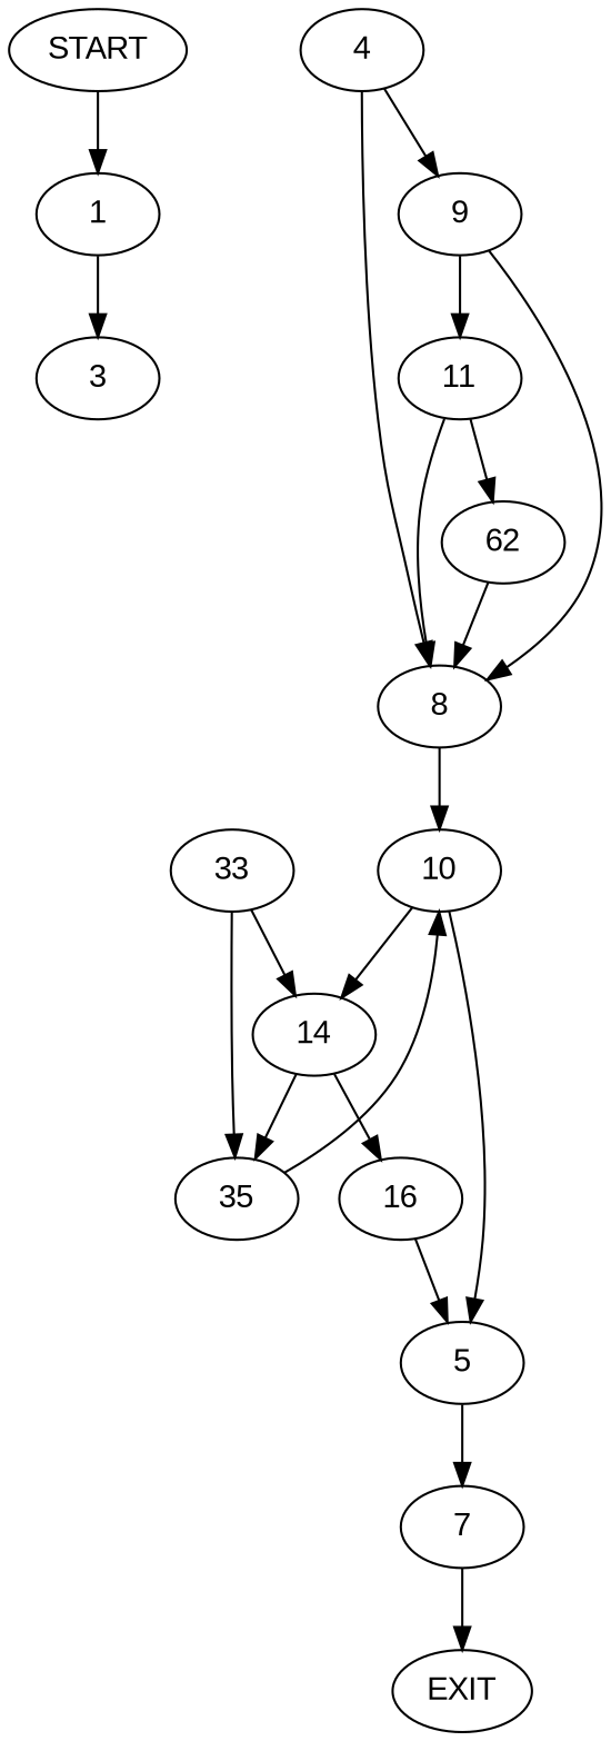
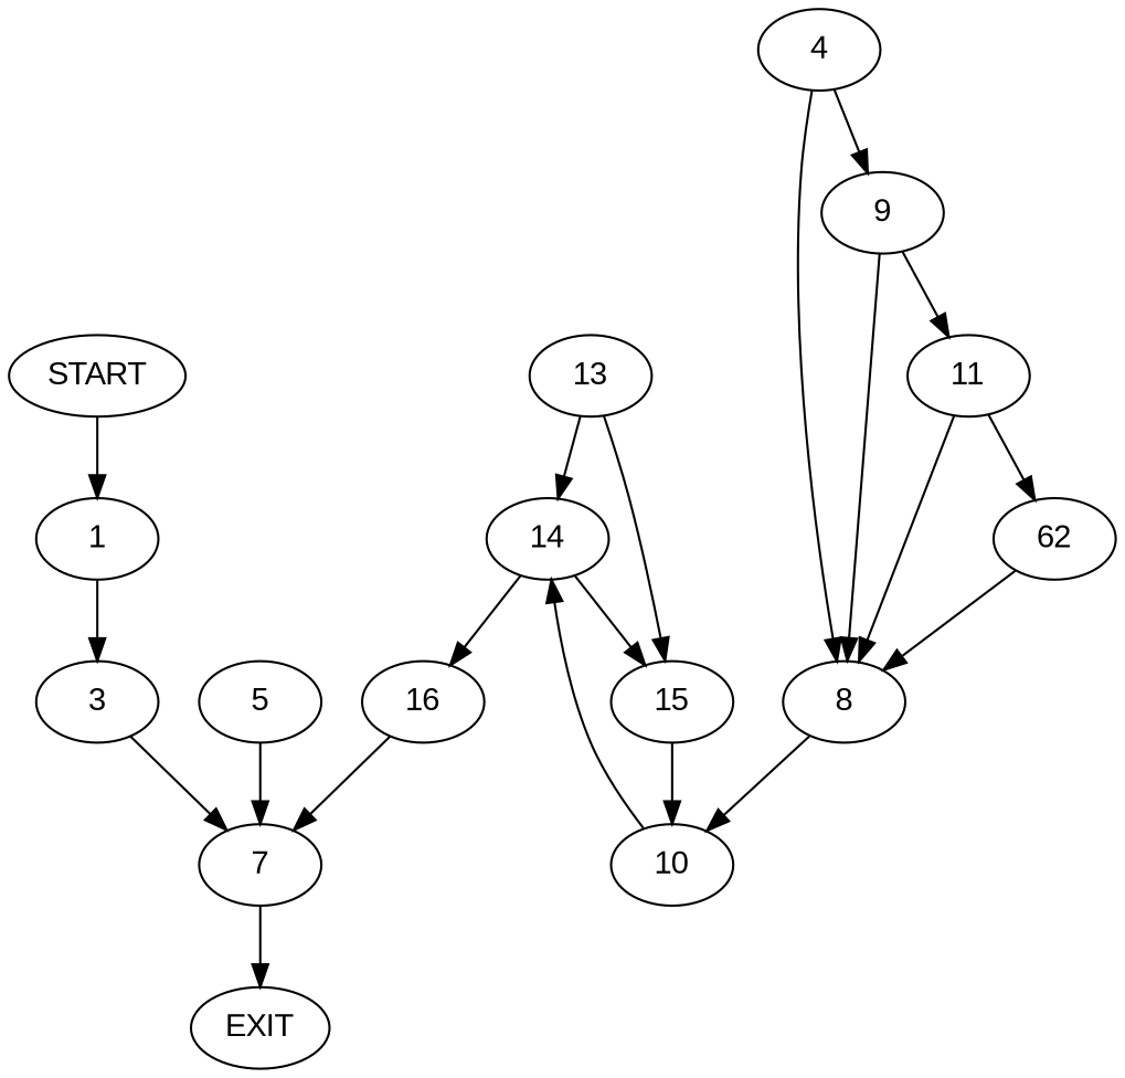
  digraph {
    fontname="Liberation Sans"
    node [fontname="Liberation Sans"]
    edge [fontname="Liberation Sans"]
    n1 [label=START]
    1
    3
    n4 [label=EXIT]
    7
    4
    8
    9
    5
    10
    11
    14
    n13 [label=62]
-   13 [label=33]
-   15 [label=35]
+   13
+   15
    16
    n1 -> 1
    1 -> 3
+   3 -> 7
    7 -> n4
    4 -> 8
    4 -> 9
    8 -> 10
    9 -> 8
    9 -> 11
    5 -> 7
-   10 -> 5
    10 -> 14
    11 -> 8
    11 -> n13
    14 -> 15
    14 -> 16
    n13 -> 8
    13 -> 14
    13 -> 15
    15 -> 10
-   16 -> 5
+   16 -> 7
  }
